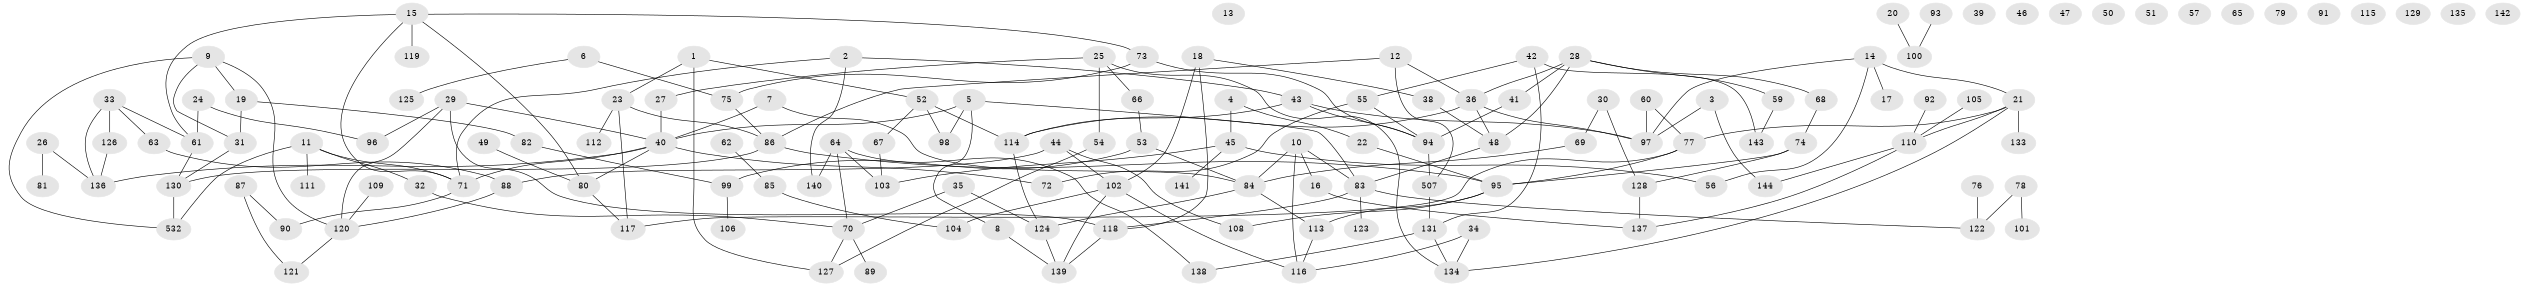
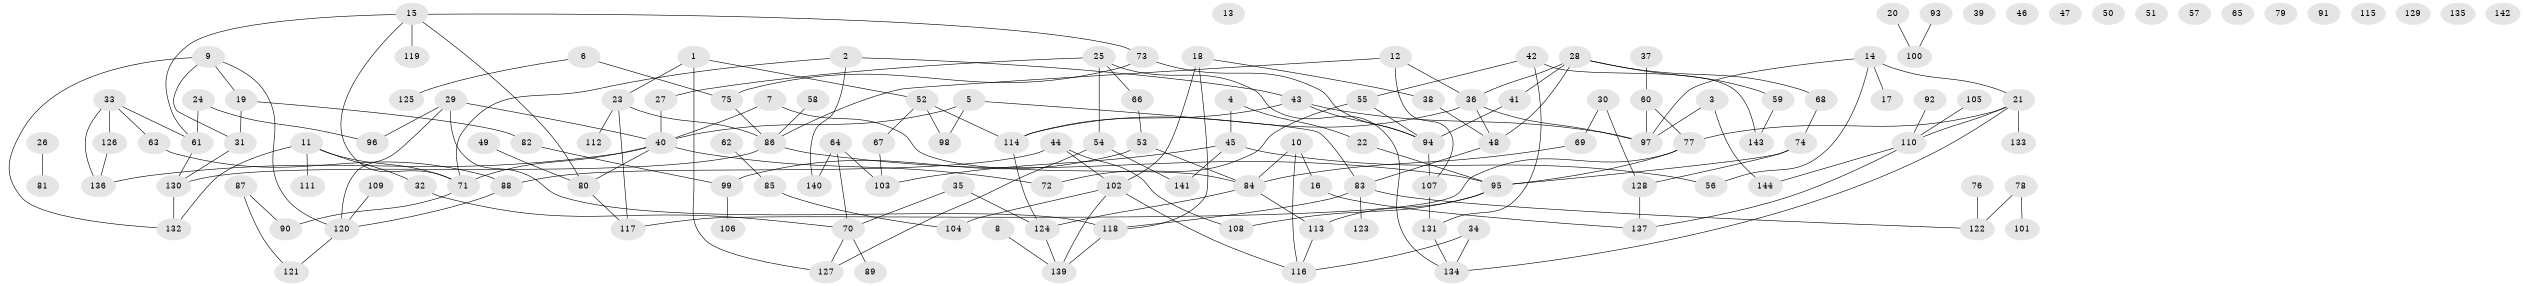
  graph {
    node [color=gray90 style=filled]
    1
    23
    52
    127
    86
    112
    117
    98
    114
    67
    2
    43
    71
    140
    97
    94
    90
    3
    144
    4
    22
    45
    95
    56
    103
    141
    5
    8
    40
    83
    139
    80
    72
    136
    118
    122
    123
    6
    75
    125
    7
    84
    124
    113
    9
    19
    31
    120
-   132 [label=532]
+   132
    82
    130
    121
    10
    16
    116
    137
    11
    32
    111
    70
    12
    36
-   107 [label=507]
+   107
    48
    131
    13
    14
    17
    21
    77
    110
    133
    134
    15
    61
    73
    119
    18
    38
    102
    104
    99
    20
    100
    28
    41
    59
    68
    108
    24
    96
    25
    27
    54
    66
    53
    26
    81
    143
    74
    29
    30
    69
    128
    89
    33
    63
    126
    88
    34
    35
    62
    85
+   37
    60
    39
    42
    55
-   138
    44
    46
    47
    49
    50
    51
    106
    57
+   58
    64
    65
    76
    78
    101
    79
    87
    91
    92
    93
    105
    109
    115
    129
    135
    142
    1 -- 23
    1 -- 52
    1 -- 127
    23 -- 86
    23 -- 112
    23 -- 117
    52 -- 98
    52 -- 114
    52 -- 67
    86 -- 95
    86 -- 130
    114 -- 124
    67 -- 103
    2 -- 43
    2 -- 71
    2 -- 140
    43 -- 114
    43 -- 97
    43 -- 94
    71 -- 90
    94 -- 107
    3 -- 97
    3 -- 144
    4 -- 22
    4 -- 45
    22 -- 95
    45 -- 56
    45 -- 103
    45 -- 141
    95 -- 113
    95 -- 108
    5 -- 98
-   5 -- 8
    5 -- 40
    5 -- 83
    8 -- 139
    40 -- 71
    40 -- 80
    40 -- 72
    40 -- 136
    83 -- 118
    83 -- 122
    83 -- 123
    80 -- 117
    118 -- 139
    6 -- 75
    6 -- 125
    75 -- 86
    7 -- 40
    7 -- 84
    84 -- 124
    84 -- 113
    124 -- 139
    113 -- 116
    9 -- 19
    9 -- 31
    9 -- 120
    9 -- 132
    19 -- 31
    19 -- 82
    31 -- 130
    120 -- 121
    82 -- 99
    130 -- 132
-   10 -- 83
    10 -- 84
    10 -- 16
    10 -- 116
    16 -- 137
    11 -- 71
    11 -- 132
    11 -- 32
    11 -- 111
    32 -- 70
    70 -- 127
    70 -- 89
    12 -- 86
    12 -- 36
    12 -- 107
    36 -- 114
    36 -- 97
    36 -- 48
    107 -- 131
    48 -- 83
    131 -- 134
-   131 -- 138
    14 -- 97
    14 -- 56
    14 -- 17
    14 -- 21
    21 -- 77
    21 -- 110
    21 -- 133
    21 -- 134
    77 -- 117
    77 -- 95
    110 -- 144
    110 -- 137
    15 -- 71
    15 -- 80
    15 -- 61
    15 -- 73
    15 -- 119
    61 -- 130
    73 -- 94
    73 -- 75
    18 -- 118
    18 -- 38
    18 -- 102
    38 -- 48
    102 -- 139
    102 -- 116
    102 -- 104
    99 -- 106
    20 -- 100
    28 -- 36
    28 -- 48
    28 -- 41
    28 -- 59
    28 -- 68
    41 -- 94
    59 -- 143
    68 -- 74
    24 -- 61
    24 -- 96
    25 -- 134
    25 -- 27
    25 -- 54
    25 -- 66
    27 -- 40
    54 -- 127
+   54 -- 141
    66 -- 53
    53 -- 84
    53 -- 99
-   26 -- 136
    26 -- 81
    74 -- 95
    74 -- 128
    29 -- 40
    29 -- 118
    29 -- 120
    29 -- 96
    30 -- 69
    30 -- 128
    69 -- 84
    128 -- 137
    33 -- 136
    33 -- 61
    33 -- 63
    33 -- 126
    63 -- 88
    126 -- 136
    88 -- 120
    34 -- 116
    34 -- 134
    35 -- 124
    35 -- 70
    62 -- 85
    85 -- 104
+   37 -- 60
    60 -- 97
    60 -- 77
    42 -- 131
    42 -- 143
    42 -- 55
    55 -- 94
    55 -- 72
    44 -- 102
    44 -- 108
    44 -- 88
    49 -- 80
+   58 -- 86
    64 -- 140
    64 -- 103
    64 -- 70
-   64 -- 138
    76 -- 122
    78 -- 122
    78 -- 101
    87 -- 90
    87 -- 121
    92 -- 110
    93 -- 100
    105 -- 110
    109 -- 120
  }
